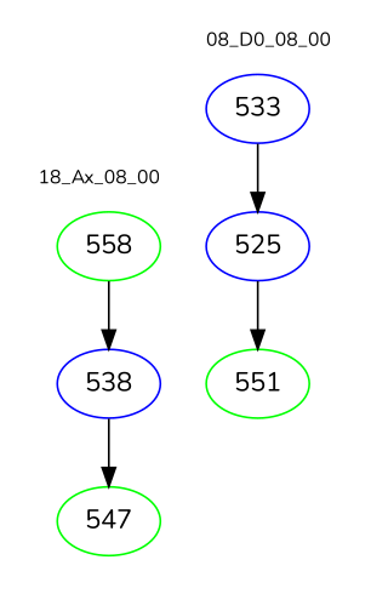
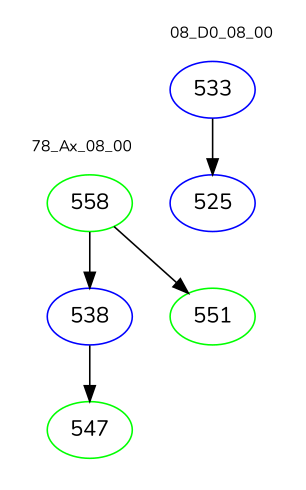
  digraph {
    fontname=Nunito
    node [color=green fontname=Nunito]
    edge [color=black fontname=Nunito]
    n1 [label=558]
    n2 [color=blue label=538]
    n3 [label=547]
    n4 [color=blue label=533]
    n5 [color=blue label=525]
    n6 [label=551]
    subgraph cluster_1 {
      color=white
      fontsize=10
-     label="18_Ax_08_00"
+     label="78_Ax_08_00"
      n1
      n2
      n3
    }
    subgraph cluster_2 {
      color=white
      fontsize=10
      label="08_D0_08_00"
      n4
      n5
      n6
    }
    n1 -> n2
    n2 -> n3
    n4 -> n5
-   n5 -> n6
+   n1 -> n6
  }
